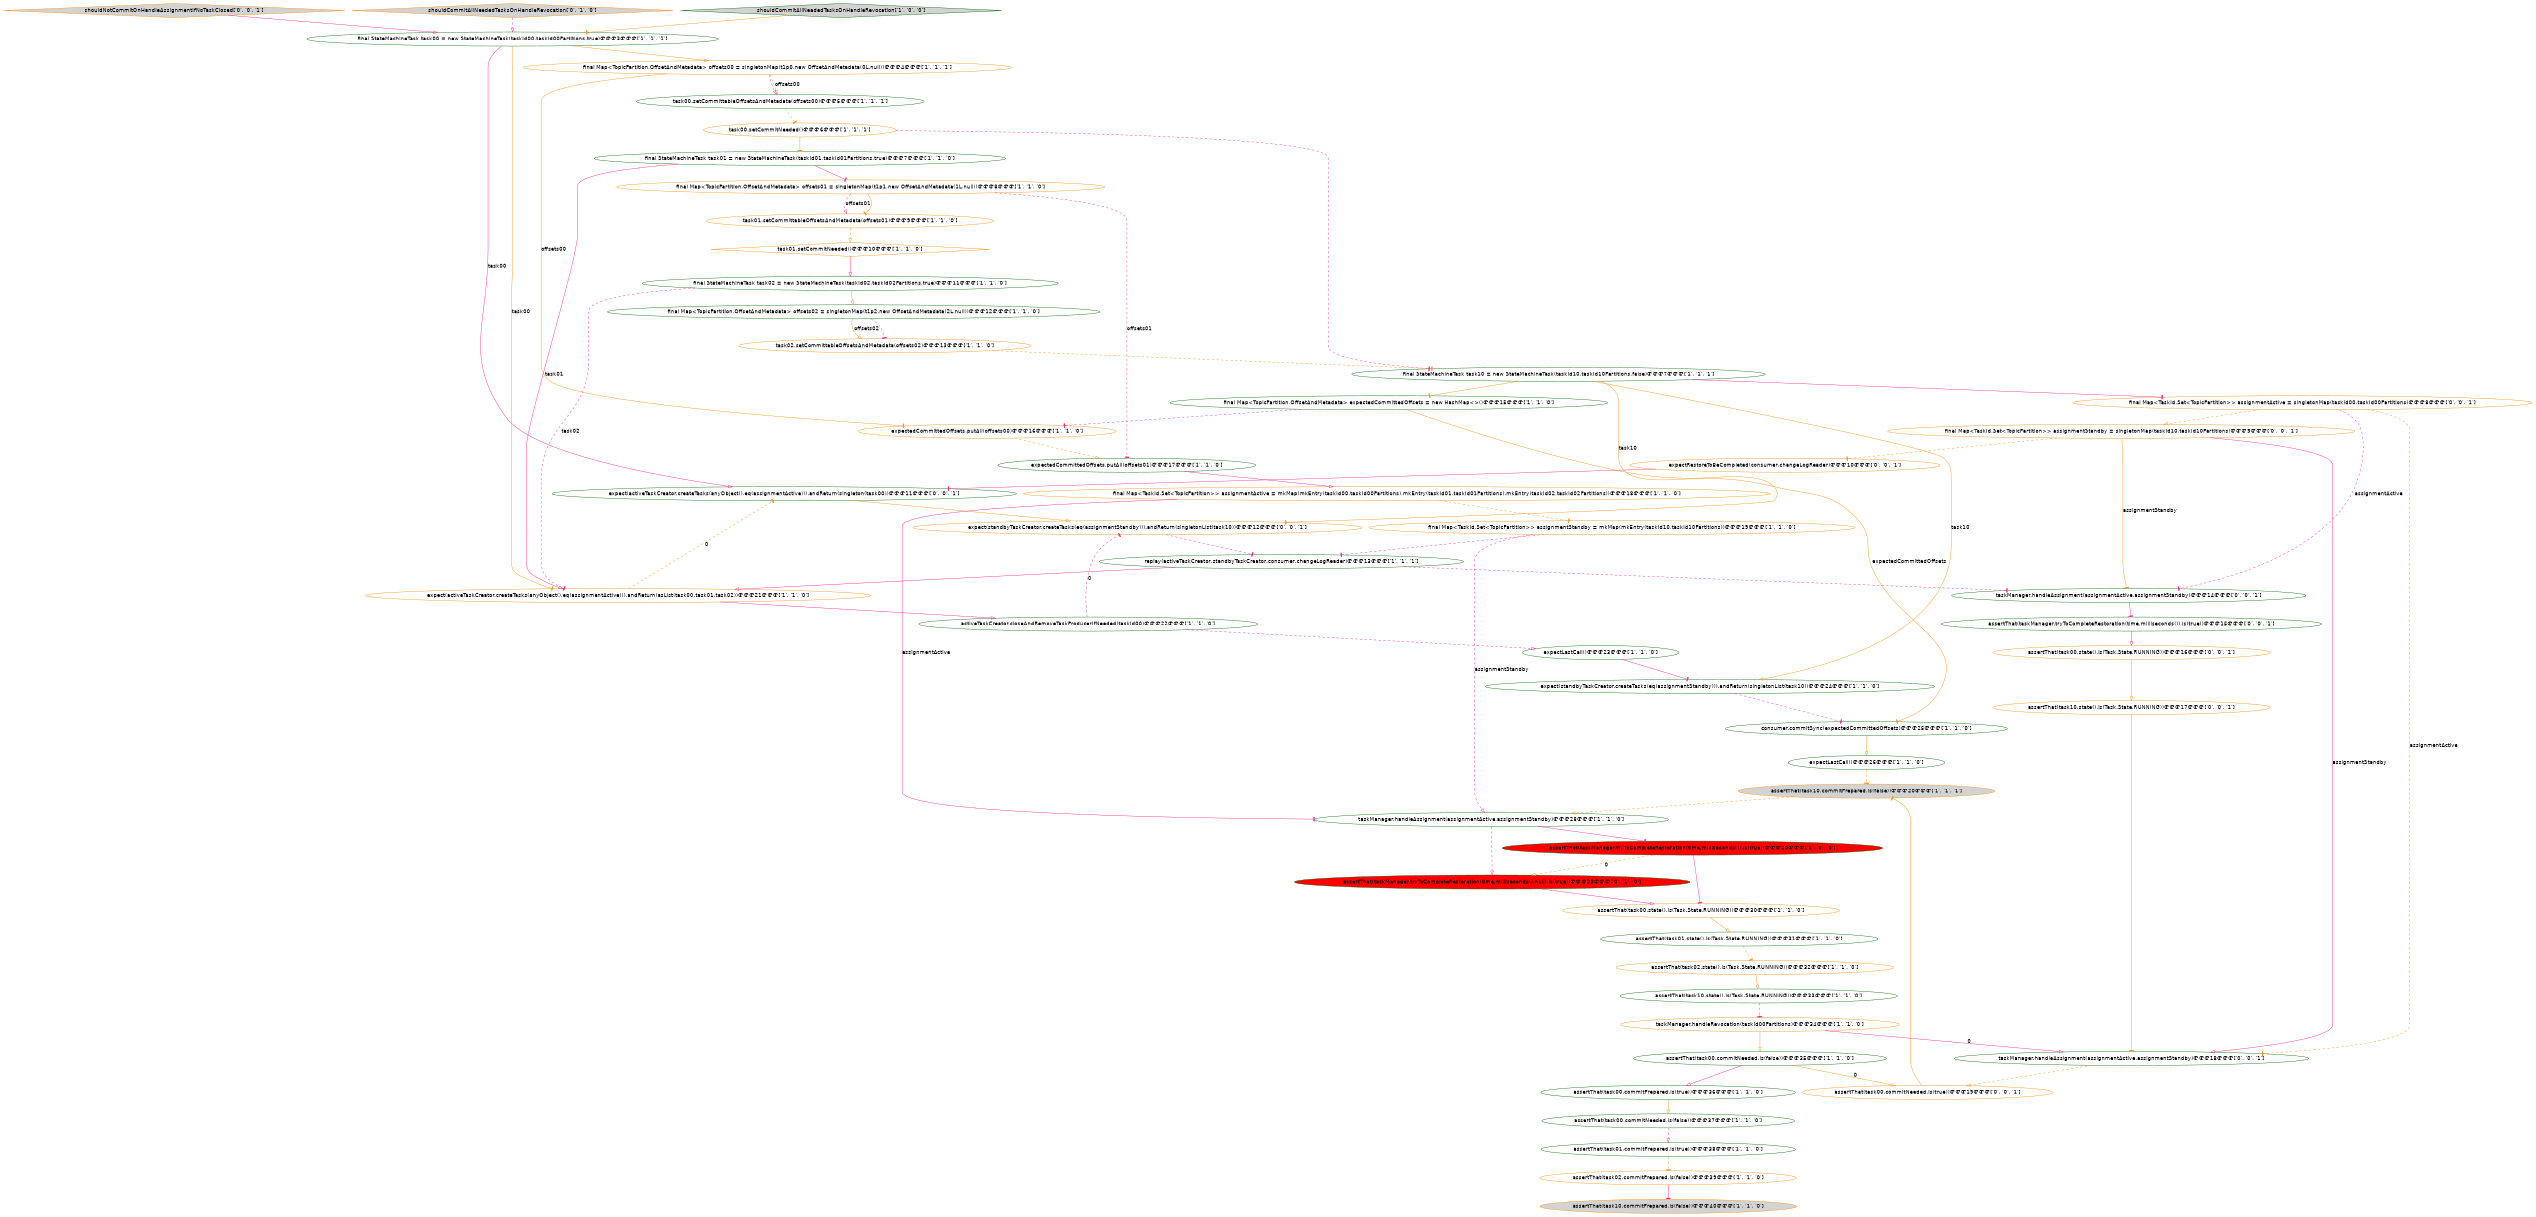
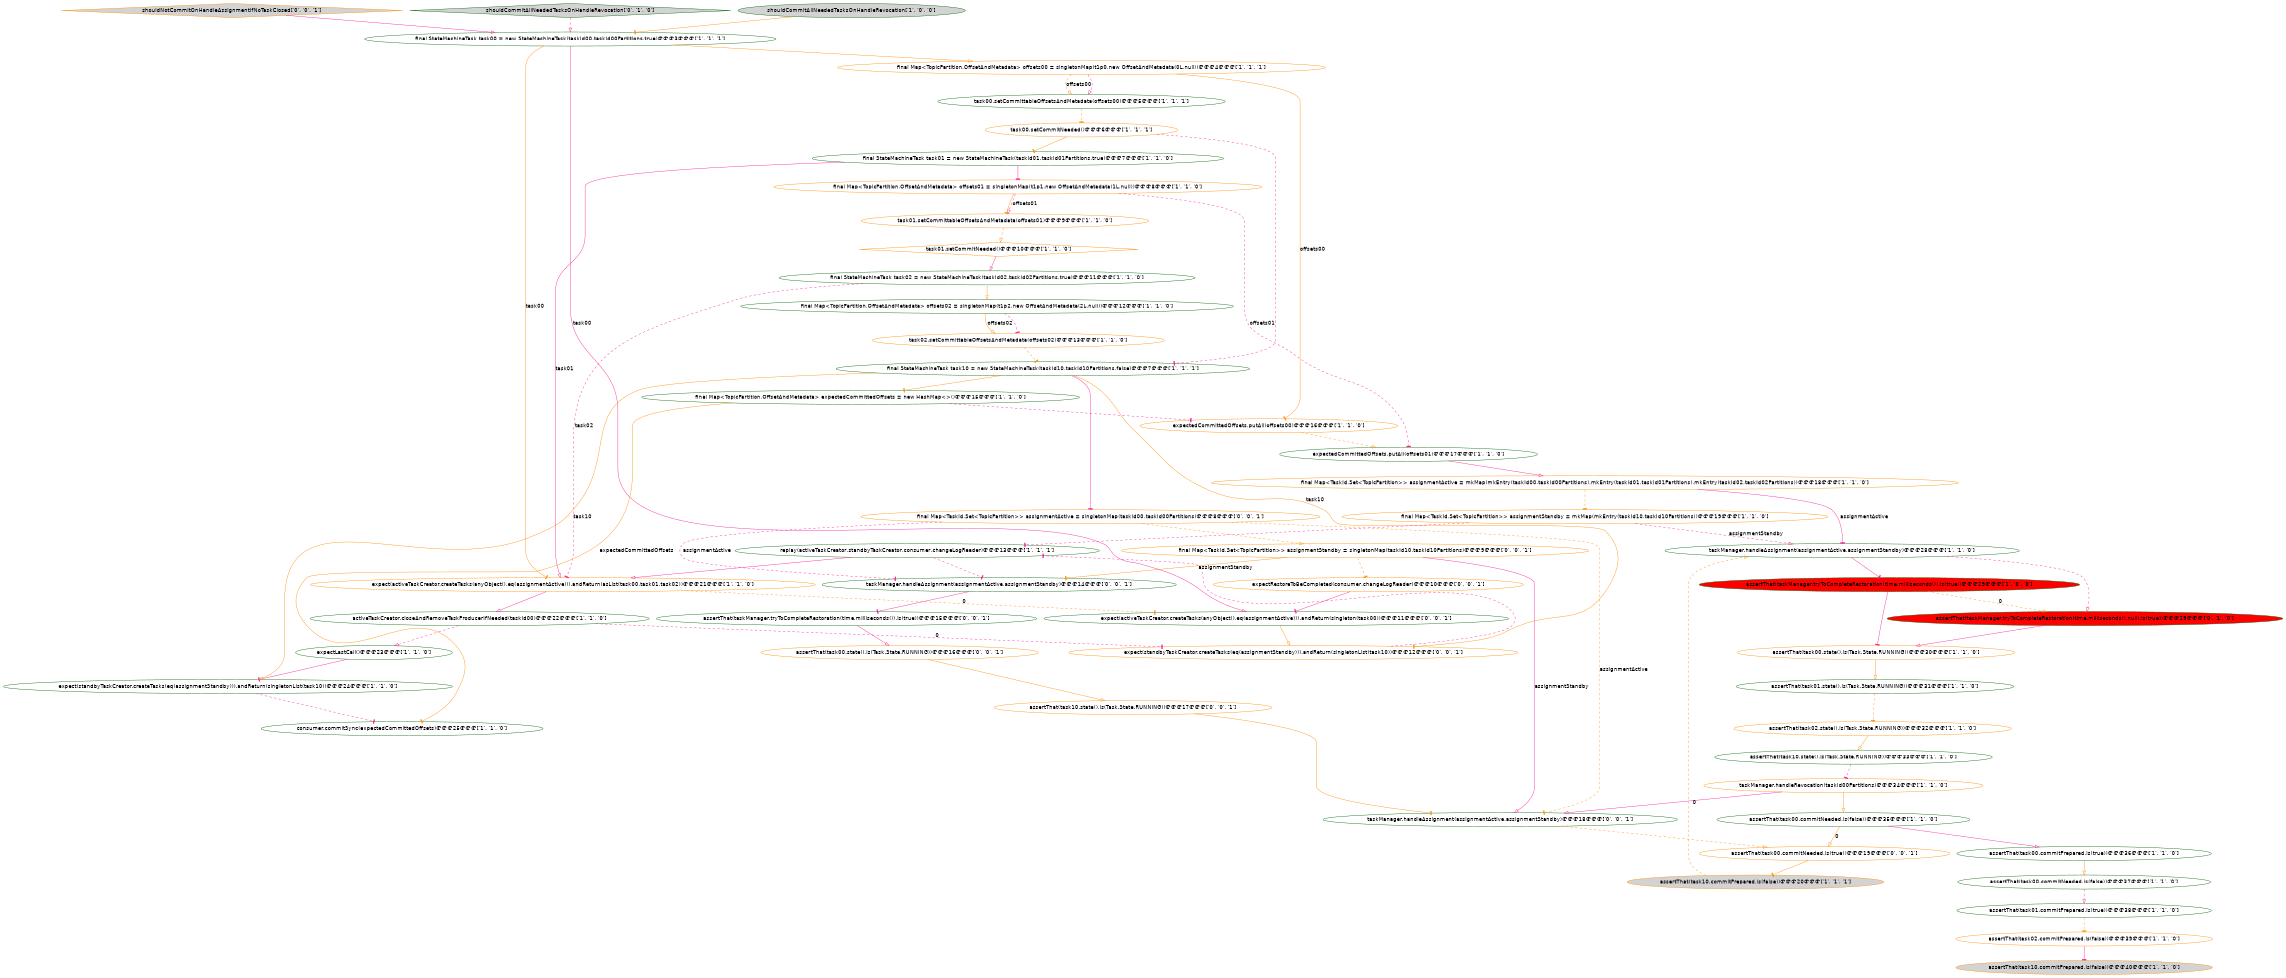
  digraph {
    fontname="DejaVu Sans"
    node [color=darkgreen fillcolor=white fontname="DejaVu Sans" shape=ellipse style=filled]
    edge [arrowhead=tee color=deeppink fontname="DejaVu Sans" style=solid]
    n1 [label="expectLastCall()@@@23@@@['1', '1', '0']"]
    n2 [label="expect(standbyTaskCreator.createTasks(eq(assignmentStandby))).andReturn(singletonList(task10))@@@24@@@['1', '1', '0']"]
    n3 [label="consumer.commitSync(expectedCommittedOffsets)@@@25@@@['1', '1', '0']"]
    n4 [label="final StateMachineTask task00 = new StateMachineTask(taskId00,taskId00Partitions,true)@@@3@@@['1', '1', '1']"]
    n5 [color=darkorange label="final Map<TopicPartition,OffsetAndMetadata> offsets00 = singletonMap(t1p0,new OffsetAndMetadata(0L,null))@@@4@@@['1', '1', '1']"]
    n6 [label="expect(activeTaskCreator.createTasks(anyObject(),eq(assignmentActive))).andReturn(singleton(task00))@@@11@@@['0', '0', '1']"]
    n7 [color=darkorange label="expect(activeTaskCreator.createTasks(anyObject(),eq(assignmentActive))).andReturn(asList(task00,task01,task02))@@@21@@@['1', '1', '0']"]
    n8 [label="task00.setCommittableOffsetsAndMetadata(offsets00)@@@5@@@['1', '1', '1']"]
    n9 [color=darkorange label="expectedCommittedOffsets.putAll(offsets00)@@@16@@@['1', '1', '0']"]
    n10 [color=darkorange label="expect(standbyTaskCreator.createTasks(eq(assignmentStandby))).andReturn(singletonList(task10))@@@12@@@['0', '0', '1']"]
    n11 [label="activeTaskCreator.closeAndRemoveTaskProducerIfNeeded(taskId00)@@@22@@@['1', '1', '0']"]
    n12 [label="assertThat(task01.commitPrepared,is(true))@@@38@@@['1', '1', '0']"]
    n13 [color=darkorange label="assertThat(task02.commitPrepared,is(false))@@@39@@@['1', '1', '0']"]
    n14 [color=darkorange fillcolor=lightgray label="assertThat(task10.commitPrepared,is(false))@@@40@@@['1', '1', '0']"]
    n15 [color=darkorange label="assertThat(task10.state(),is(Task.State.RUNNING))@@@17@@@['0', '0', '1']"]
    n16 [label="taskManager.handleAssignment(assignmentActive,assignmentStandby)@@@18@@@['0', '0', '1']"]
    n17 [color=darkorange label="assertThat(task00.commitNeeded,is(true))@@@19@@@['0', '0', '1']"]
    n18 [color=darkorange fillcolor=lightgray label="assertThat(task10.commitPrepared,is(false))@@@20@@@['1', '1', '1']"]
    n19 [label="taskManager.handleAssignment(assignmentActive,assignmentStandby)@@@28@@@['1', '1', '0']"]
    n20 [fillcolor=red label="assertThat(taskManager.tryToCompleteRestoration(time.milliseconds()),is(true))@@@29@@@['1', '0', '0']"]
    n21 [fillcolor=red label="assertThat(taskManager.tryToCompleteRestoration(time.milliseconds(),null),is(true))@@@29@@@['0', '1', '0']"]
    n22 [label="final StateMachineTask task02 = new StateMachineTask(taskId02,taskId02Partitions,true)@@@11@@@['1', '1', '0']"]
    n23 [label="final Map<TopicPartition,OffsetAndMetadata> offsets02 = singletonMap(t1p2,new OffsetAndMetadata(2L,null))@@@12@@@['1', '1', '0']"]
    n24 [color=darkorange label="task02.setCommittableOffsetsAndMetadata(offsets02)@@@13@@@['1', '1', '0']"]
    n25 [color=darkorange label="final Map<TaskId,Set<TopicPartition>> assignmentActive = singletonMap(taskId00,taskId00Partitions)@@@8@@@['0', '0', '1']"]
    n26 [color=darkorange label="final Map<TaskId,Set<TopicPartition>> assignmentStandby = singletonMap(taskId10,taskId10Partitions)@@@9@@@['0', '0', '1']"]
    n27 [label="taskManager.handleAssignment(assignmentActive,assignmentStandby)@@@14@@@['0', '0', '1']"]
    n28 [color=darkorange label="expectRestoreToBeCompleted(consumer,changeLogReader)@@@10@@@['0', '0', '1']"]
    n29 [label="assertThat(taskManager.tryToCompleteRestoration(time.milliseconds()),is(true))@@@15@@@['0', '0', '1']"]
    n30 [label="assertThat(task01.state(),is(Task.State.RUNNING))@@@31@@@['1', '1', '0']"]
    n31 [color=darkorange label="assertThat(task02.state(),is(Task.State.RUNNING))@@@32@@@['1', '1', '0']"]
    n32 [label="assertThat(task10.state(),is(Task.State.RUNNING))@@@33@@@['1', '1', '0']"]
    n33 [color=darkorange label="task00.setCommitNeeded()@@@6@@@['1', '1', '1']"]
    n34 [label="final StateMachineTask task10 = new StateMachineTask(taskId10,taskId10Partitions,false)@@@7@@@['1', '1', '1']"]
    n35 [label="final StateMachineTask task01 = new StateMachineTask(taskId01,taskId01Partitions,true)@@@7@@@['1', '1', '0']"]
    n36 [label="assertThat(task00.commitNeeded,is(false))@@@37@@@['1', '1', '0']"]
-   n37 [label="expectLastCall()@@@26@@@['1', '1', '0']"]
    n38 [color=darkorange label="assertThat(task00.state(),is(Task.State.RUNNING))@@@30@@@['1', '1', '0']"]
    n39 [color=darkorange label="task01.setCommittableOffsetsAndMetadata(offsets01)@@@9@@@['1', '1', '0']"]
    n40 [color=darkorange label="task01.setCommitNeeded()@@@10@@@['1', '1', '0']" shape=diamond]
    n41 [label="final Map<TopicPartition,OffsetAndMetadata> expectedCommittedOffsets = new HashMap<>()@@@15@@@['1', '1', '0']"]
    n42 [label="replay(activeTaskCreator,standbyTaskCreator,consumer,changeLogReader)@@@13@@@['1', '1', '1']"]
    n43 [color=darkorange fillcolor=lightgray label="shouldNotCommitOnHandleAssignmentIfNoTaskClosed['0', '0', '1']" shape=diamond]
    n44 [label="expectedCommittedOffsets.putAll(offsets01)@@@17@@@['1', '1', '0']"]
    n45 [color=darkorange label="assertThat(task00.state(),is(Task.State.RUNNING))@@@16@@@['0', '0', '1']"]
    n46 [color=darkorange label="final Map<TopicPartition,OffsetAndMetadata> offsets01 = singletonMap(t1p1,new OffsetAndMetadata(1L,null))@@@8@@@['1', '1', '0']"]
    n47 [color=darkorange label="taskManager.handleRevocation(taskId00Partitions)@@@34@@@['1', '1', '0']"]
    n48 [label="assertThat(task00.commitNeeded,is(false))@@@35@@@['1', '1', '0']"]
    n49 [label="assertThat(task00.commitPrepared,is(true))@@@36@@@['1', '1', '0']"]
    n50 [color=darkorange label="final Map<TaskId,Set<TopicPartition>> assignmentStandby = mkMap(mkEntry(taskId10,taskId10Partitions))@@@19@@@['1', '1', '0']"]
-   n51 [color=darkorange fillcolor=lightgray label="shouldCommitAllNeededTasksOnHandleRevocation['0', '1', '0']" shape=diamond]
+   n51 [fillcolor=lightgray label="shouldCommitAllNeededTasksOnHandleRevocation['0', '1', '0']" shape=diamond]
    n52 [color=darkorange label="final Map<TaskId,Set<TopicPartition>> assignmentActive = mkMap(mkEntry(taskId00,taskId00Partitions),mkEntry(taskId01,taskId01Partitions),mkEntry(taskId02,taskId02Partitions))@@@18@@@['1', '1', '0']"]
-   n53 [fillcolor=lightgray label="shouldCommitAllNeededTasksOnHandleRevocation['1', '0', '0']" shape=diamond]
+   n53 [fillcolor=lightgray label="shouldCommitAllNeededTasksOnHandleRevocation['1', '0', '0']"]
    n1 -> n2
    n2 -> n3 [style=dashed]
-   n3 -> n37 [arrowhead=onormal color=darkorange]
    n4 -> n5 [arrowhead=onormal color=darkorange]
    n4 -> n6 [arrowhead=onormal label=task00]
    n4 -> n7 [color=darkorange label=task00]
    n5 -> n8 [arrowhead=onormal color=darkorange label=offsets00 style=dashed]
    n5 -> n8 [arrowhead=onormal style=dashed]
    n5 -> n9 [color=darkorange label=offsets00]
    n6 -> n10 [arrowhead=onormal color=darkorange]
    n7 -> n6 [color=darkorange label=0 style=dashed]
    n7 -> n11 [arrowhead=onormal]
    n8 -> n33 [color=darkorange style=dashed]
    n9 -> n44 [arrowhead=onormal color=darkorange style=dashed]
    n10 -> n42 [style=dashed]
    n11 -> n1 [arrowhead=onormal style=dashed]
    n11 -> n10 [label=0 style=dashed]
    n12 -> n13 [color=darkorange style=dashed]
    n13 -> n14
    n15 -> n16 [color=darkorange]
    n16 -> n17 [arrowhead=onormal color=darkorange style=dashed]
    n17 -> n18 [color=darkorange]
    n18 -> n19 [arrowhead=onormal color=darkorange style=dashed]
    n19 -> n20
    n19 -> n21 [arrowhead=onormal style=dashed]
    n20 -> n21 [arrowhead=onormal color=darkorange label=0 style=dashed]
    n20 -> n38
    n21 -> n38 [arrowhead=onormal]
    n22 -> n7 [label=task02 style=dashed]
    n22 -> n23 [arrowhead=onormal color=darkorange]
    n23 -> n24 [arrowhead=onormal color=darkorange label=offsets02]
    n23 -> n24 [style=dashed]
    n24 -> n34 [color=darkorange style=dashed]
    n25 -> n16 [color=darkorange label=assignmentActive style=dashed]
    n25 -> n26 [arrowhead=onormal color=darkorange style=dashed]
    n25 -> n27 [label=assignmentActive style=dashed]
    n26 -> n16 [arrowhead=onormal label=assignmentStandby]
    n26 -> n27 [color=darkorange label=assignmentStandby]
    n26 -> n28 [color=darkorange style=dashed]
    n27 -> n29
    n28 -> n6
    n29 -> n45 [arrowhead=onormal]
    n30 -> n31 [color=darkorange style=dashed]
    n31 -> n32 [arrowhead=onormal color=darkorange]
    n32 -> n47 [style=dashed]
    n33 -> n34 [style=dashed]
    n33 -> n35 [color=darkorange]
    n34 -> n2 [arrowhead=onormal color=darkorange label=task10]
    n34 -> n10 [color=darkorange label=task10]
    n34 -> n25
    n34 -> n41 [color=darkorange]
    n35 -> n7 [arrowhead=onormal label=task01]
    n35 -> n46
    n36 -> n12 [arrowhead=onormal style=dashed]
-   n37 -> n18 [color=darkorange style=dashed]
    n38 -> n30 [arrowhead=onormal color=darkorange]
    n39 -> n40 [arrowhead=onormal color=darkorange style=dashed]
    n40 -> n22 [arrowhead=onormal]
    n41 -> n3 [color=darkorange label=expectedCommittedOffsets]
    n41 -> n9 [style=dashed]
    n42 -> n7 [arrowhead=onormal]
    n42 -> n27 [style=dashed]
    n43 -> n4 [arrowhead=onormal]
    n44 -> n52 [arrowhead=onormal]
    n45 -> n15 [arrowhead=onormal color=darkorange]
    n46 -> n39 [arrowhead=onormal label=offsets01 style=dashed]
    n46 -> n39 [color=darkorange]
    n46 -> n44 [label=offsets01 style=dashed]
    n47 -> n16 [arrowhead=onormal label=0]
    n47 -> n48 [arrowhead=onormal color=darkorange]
    n48 -> n17 [arrowhead=onormal color=darkorange label=0]
    n48 -> n49 [arrowhead=onormal]
    n49 -> n36 [arrowhead=onormal color=darkorange]
    n50 -> n19 [arrowhead=onormal label=assignmentStandby style=dashed]
    n50 -> n42 [style=dashed]
    n51 -> n4 [arrowhead=onormal style=dashed]
    n52 -> n19 [label=assignmentActive]
    n52 -> n50 [color=darkorange style=dashed]
    n53 -> n4 [color=darkorange]
  }
